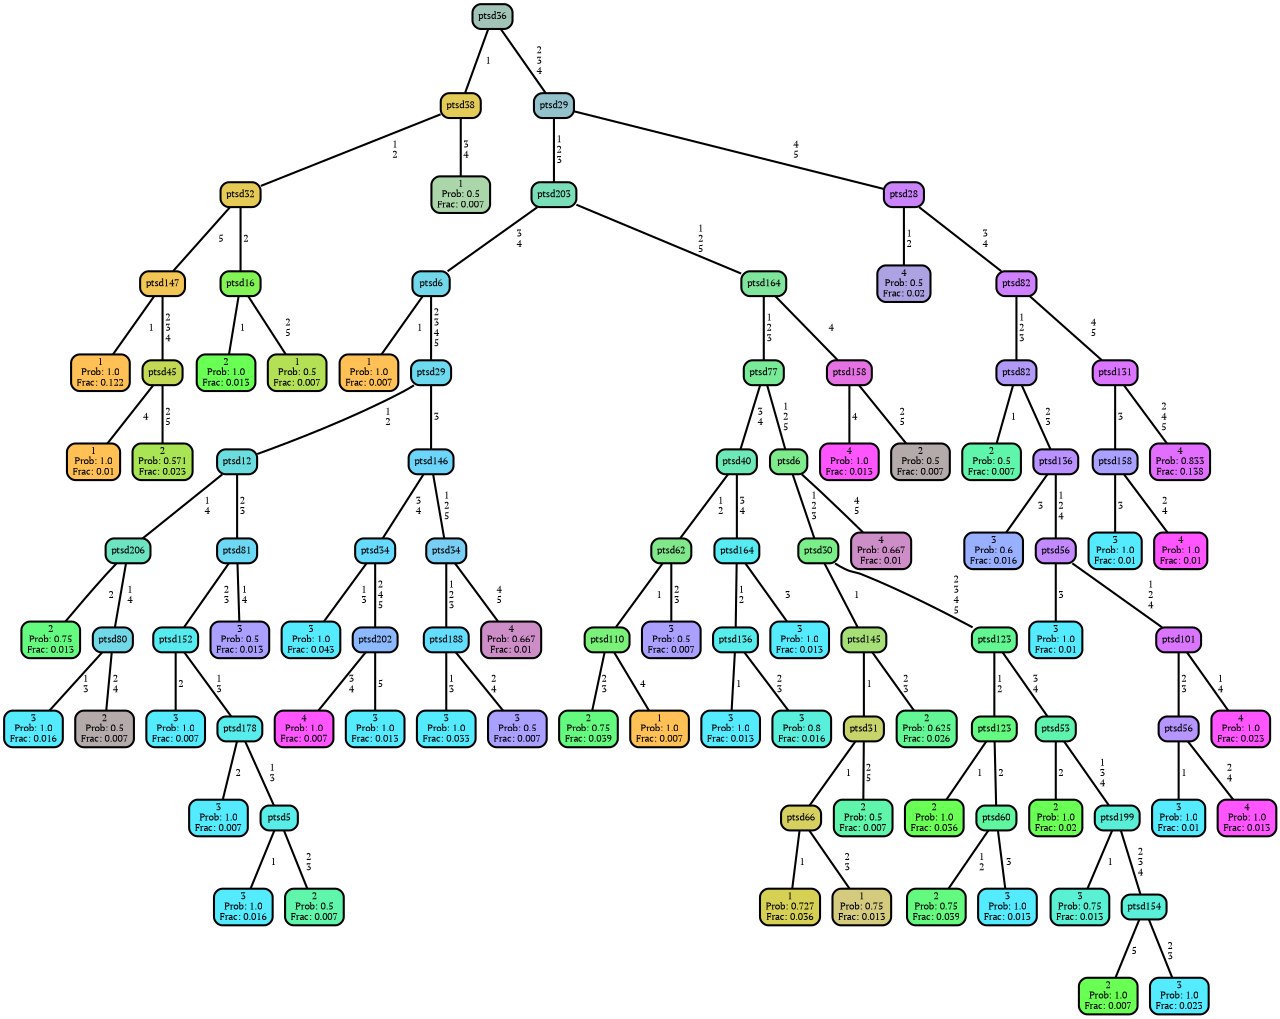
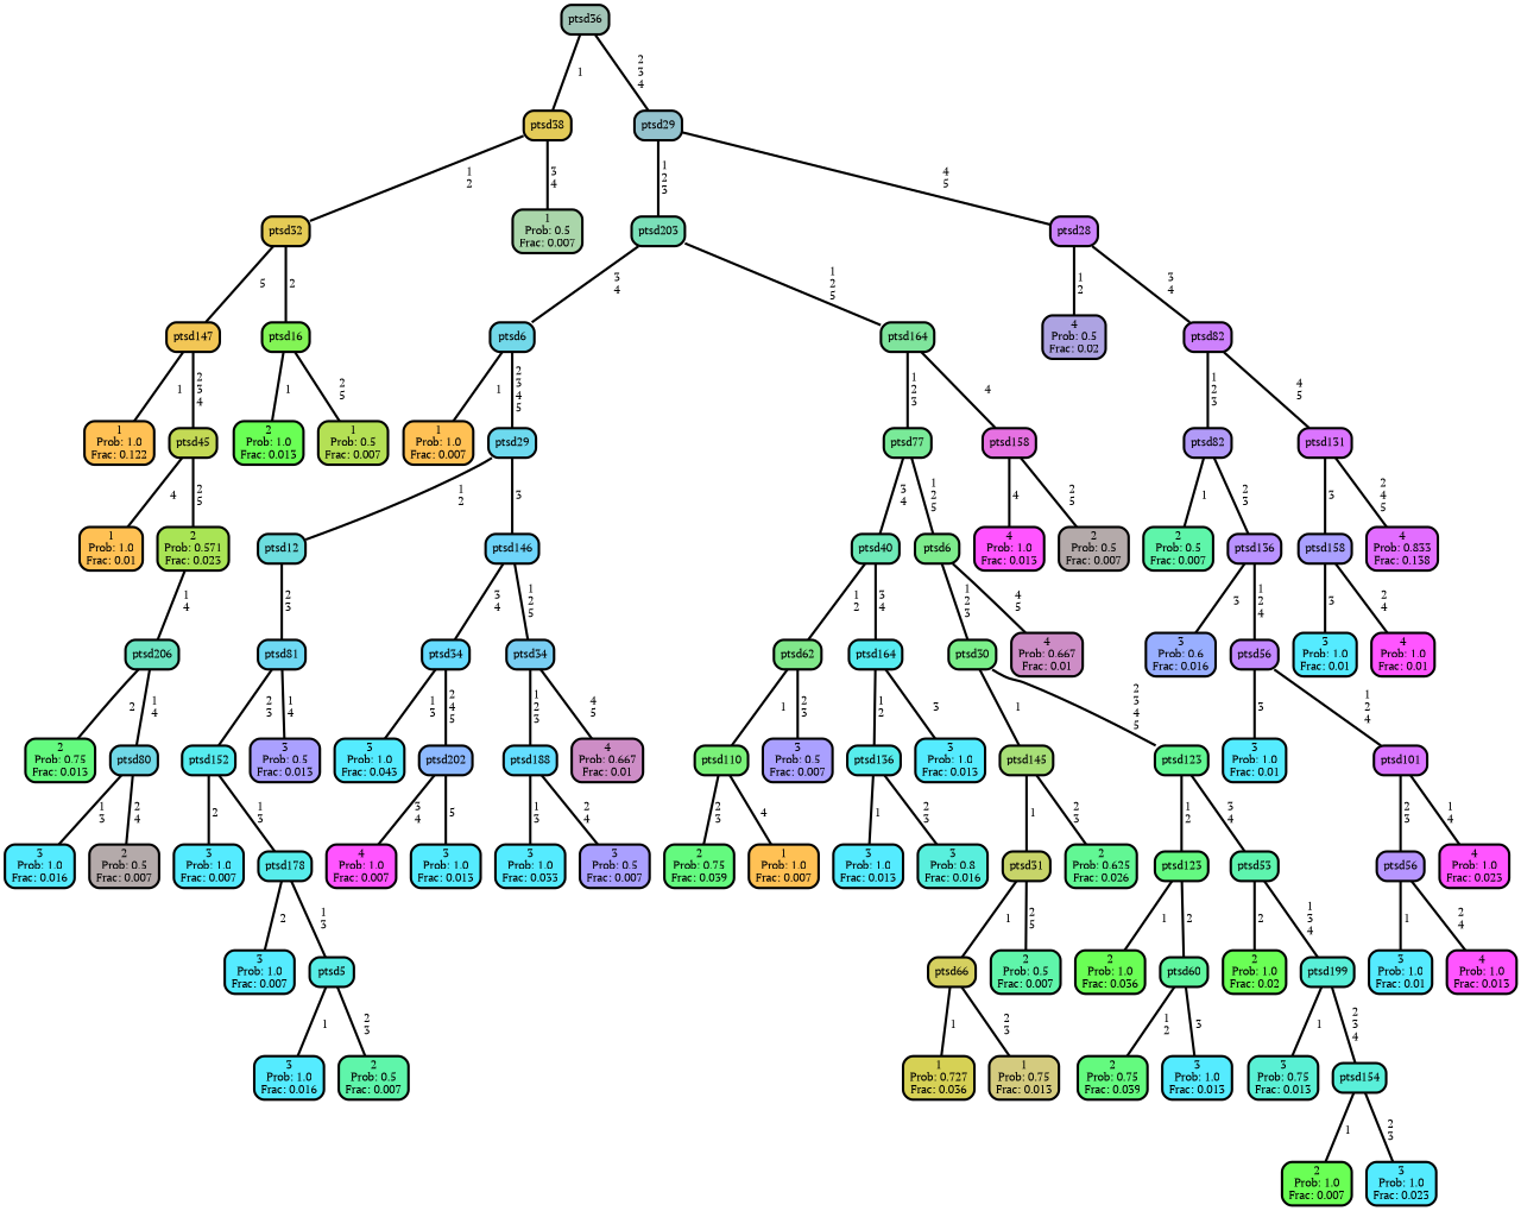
  graph {
    fontname="PT Serif"
    ranksep="0 equally"
    splines=straight
    node [color=black fillcolor="#55ebff" fontcolor=black fontname="PT Serif" penwidth=3 shape=box style="filled, rounded"]
    edge [color=black fontname="PT Serif" penwidth=3]
    n1 [fillcolor="#ffc155" label="1\nProb: 1.0\nFrac: 0.122"]
    n2 [fillcolor="#f2c655" label=ptsd147]
    n3 [fillcolor="#c3d955" label=ptsd45]
    n4 [fillcolor="#ffc155" label="1\nProb: 1.0\nFrac: 0.01"]
    n5 [fillcolor="#a9e455" label="2\nProb: 0.571\nFrac: 0.023"]
    n6 [fillcolor="#e5cb55" label=ptsd32]
    n7 [fillcolor="#82f455" label=ptsd16]
    n8 [fillcolor="#6aff55" label="2\nProb: 1.0\nFrac: 0.013"]
    n9 [fillcolor="#b4e055" label="1\nProb: 0.5\nFrac: 0.007"]
    n10 [fillcolor="#e3cb58" label=ptsd38]
    n11 [fillcolor="#aad6aa" label="1\nProb: 0.5\nFrac: 0.007"]
    n12 [fillcolor="#a2c4b7" label=ptsd36]
    n13 [fillcolor="#93c2cd" label=ptsd29]
    n14 [fillcolor="#7adfb8" label=ptsd203]
    n15 [fillcolor="#cb83fa" label=ptsd28]
    n16 [fillcolor="#ffc155" label="1\nProb: 1.0\nFrac: 0.007"]
    n17 [fillcolor="#72d8e9" label=ptsd6]
    n18 [fillcolor="#6dd9ee" label=ptsd29]
    n19 [fillcolor="#6cddde" label=ptsd12]
    n20 [fillcolor="#6ed5fa" label=ptsd146]
    n21 [label="3\nProb: 1.0\nFrac: 0.007"]
    n22 [fillcolor="#56ecef" label=ptsd152]
    n23 [fillcolor="#57edec" label=ptsd178]
    n24 [label="3\nProb: 1.0\nFrac: 0.007"]
    n25 [fillcolor="#58ede6" label=ptsd5]
    n26 [label="3\nProb: 1.0\nFrac: 0.016"]
    n27 [fillcolor="#5ff5aa" label="2\nProb: 0.5\nFrac: 0.007"]
    n28 [fillcolor="#6dd8f3" label=ptsd81]
    n29 [fillcolor="#aaa0ff" label="3\nProb: 0.5\nFrac: 0.013"]
    n30 [fillcolor="#6ce4c1" label=ptsd206]
    n31 [fillcolor="#64fa7f" label="2\nProb: 0.75\nFrac: 0.013"]
    n32 [fillcolor="#70d8e6" label=ptsd80]
    n33 [label="3\nProb: 1.0\nFrac: 0.016"]
    n34 [fillcolor="#b4aaaa" label="2\nProb: 0.5\nFrac: 0.007"]
    n35 [fillcolor="#66dbff" label=ptsd34]
    n36 [fillcolor="#78cef3" label=ptsd34]
    n37 [label="3\nProb: 1.0\nFrac: 0.043"]
    n38 [fillcolor="#8db9ff" label=ptsd202]
    n39 [fillcolor="#ff55ff" label="4\nProb: 1.0\nFrac: 0.007"]
    n40 [label="3\nProb: 1.0\nFrac: 0.013"]
    n41 [fillcolor="#63deff" label=ptsd188]
    n42 [fillcolor="#cd8dc6" label="4\nProb: 0.667\nFrac: 0.01"]
    n43 [label="3\nProb: 1.0\nFrac: 0.033"]
    n44 [fillcolor="#aaa0ff" label="3\nProb: 0.5\nFrac: 0.007"]
    n45 [fillcolor="#7fe49c" label=ptsd164]
    n46 [fillcolor="#79ea98" label=ptsd77]
    n47 [fillcolor="#e671e2" label=ptsd158]
    n48 [fillcolor="#64fa7f" label="2\nProb: 0.75\nFrac: 0.039"]
    n49 [fillcolor="#7af179" label=ptsd110]
    n50 [fillcolor="#ffc155" label="1\nProb: 1.0\nFrac: 0.007"]
    n51 [fillcolor="#80e78a" label=ptsd62]
    n52 [fillcolor="#aaa0ff" label="3\nProb: 0.5\nFrac: 0.007"]
    n53 [fillcolor="#6de9b8" label=ptsd40]
    n54 [fillcolor="#56ecf1" label=ptsd164]
    n55 [fillcolor="#57edec" label=ptsd136]
    n56 [label="3\nProb: 1.0\nFrac: 0.013"]
    n57 [label="3\nProb: 1.0\nFrac: 0.013"]
    n58 [fillcolor="#59efdd" label="3\nProb: 0.8\nFrac: 0.016"]
    n59 [fillcolor="#7deb8c" label=ptsd6]
    n60 [fillcolor="#7aef89" label=ptsd30]
    n61 [fillcolor="#cd8dc6" label="4\nProb: 0.667\nFrac: 0.01"]
    n62 [fillcolor="#d6d155" label="1\nProb: 0.727\nFrac: 0.036"]
    n63 [fillcolor="#d5d060" label=ptsd66]
    n64 [fillcolor="#d4cb7f" label="1\nProb: 0.75\nFrac: 0.013"]
    n65 [fillcolor="#c7d469" label=ptsd31]
    n66 [fillcolor="#5ff5aa" label="2\nProb: 0.5\nFrac: 0.007"]
    n67 [fillcolor="#a7df77" label=ptsd145]
    n68 [fillcolor="#62f794" label="2\nProb: 0.625\nFrac: 0.026"]
    n69 [fillcolor="#62f793" label=ptsd123]
    n70 [fillcolor="#64f981" label=ptsd123]
    n71 [fillcolor="#5ef4ae" label=ptsd53]
    n72 [fillcolor="#6aff55" label="2\nProb: 1.0\nFrac: 0.036"]
    n73 [fillcolor="#60f69f" label=ptsd60]
    n74 [fillcolor="#64fa7f" label="2\nProb: 0.75\nFrac: 0.039"]
    n75 [label="3\nProb: 1.0\nFrac: 0.013"]
    n76 [fillcolor="#6aff55" label="2\nProb: 1.0\nFrac: 0.02"]
    n77 [fillcolor="#59efd7" label=ptsd199]
    n78 [fillcolor="#5af0d4" label="3\nProb: 0.75\nFrac: 0.013"]
    n79 [fillcolor="#59efd9" label=ptsd154]
    n80 [fillcolor="#6aff55" label="2\nProb: 1.0\nFrac: 0.007"]
    n81 [label="3\nProb: 1.0\nFrac: 0.023"]
    n82 [fillcolor="#ff55ff" label="4\nProb: 1.0\nFrac: 0.013"]
    n83 [fillcolor="#b4aaaa" label="2\nProb: 0.5\nFrac: 0.007"]
    n84 [fillcolor="#ada3e2" label="4\nProb: 0.5\nFrac: 0.02"]
    n85 [fillcolor="#cd81fc" label=ptsd82]
    n86 [fillcolor="#b19af7" label=ptsd82]
    n87 [fillcolor="#db74ff" label=ptsd131]
    n88 [fillcolor="#5ff5aa" label="2\nProb: 0.5\nFrac: 0.007"]
    n89 [fillcolor="#b992ff" label=ptsd136]
    n90 [fillcolor="#99afff" label="3\nProb: 0.6\nFrac: 0.016"]
    n91 [fillcolor="#c389ff" label=ptsd56]
    n92 [label="3\nProb: 1.0\nFrac: 0.01"]
    n93 [fillcolor="#da75ff" label=ptsd101]
    n94 [fillcolor="#b695ff" label=ptsd56]
    n95 [fillcolor="#ff55ff" label="4\nProb: 1.0\nFrac: 0.023"]
    n96 [label="3\nProb: 1.0\nFrac: 0.01"]
    n97 [fillcolor="#ff55ff" label="4\nProb: 1.0\nFrac: 0.013"]
    n98 [fillcolor="#aaa0ff" label=ptsd158]
    n99 [fillcolor="#e26eff" label="4\nProb: 0.833\nFrac: 0.138"]
    n100 [label="3\nProb: 1.0\nFrac: 0.01"]
    n101 [fillcolor="#ff55ff" label="4\nProb: 1.0\nFrac: 0.01"]
    subgraph sub_1 {
      rank=same
    }
    n2 -- n1 [label=" 1"]
    n2 -- n3 [label=" 2\n 3\n 4"]
    n3 -- n4 [label=" 4"]
    n3 -- n5 [label=" 2\n 5"]
    n6 -- n2 [label=" 5"]
    n6 -- n7 [label=" 2"]
    n7 -- n8 [label=" 1"]
    n7 -- n9 [label=" 2\n 5"]
    n10 -- n6 [label=" 1\n 2"]
    n10 -- n11 [label=" 3\n 4"]
    n12 -- n10 [label=" 1"]
    n12 -- n13 [label=" 2\n 3\n 4"]
    n13 -- n14 [label=" 1\n 2\n 3"]
    n13 -- n15 [label=" 4\n 5"]
    n14 -- n17 [label=" 3\n 4"]
    n14 -- n45 [label=" 1\n 2\n 5"]
    n15 -- n84 [label=" 1\n 2"]
    n15 -- n85 [label=" 3\n 4"]
    n17 -- n16 [label=" 1"]
    n17 -- n18 [label=" 2\n 3\n 4\n 5"]
    n18 -- n19 [label=" 1\n 2"]
    n18 -- n20 [label=" 3"]
    n19 -- n28 [label=" 2\n 3"]
-   n19 -- n30 [label=" 1\n 4"]
+   n5 -- n30 [label=" 1\n 4"]
    n20 -- n35 [label=" 3\n 4"]
    n20 -- n36 [label=" 1\n 2\n 5"]
    n22 -- n21 [label=" 2"]
    n22 -- n23 [label=" 1\n 3"]
    n23 -- n24 [label=" 2"]
    n23 -- n25 [label=" 1\n 3"]
    n25 -- n26 [label=" 1"]
    n25 -- n27 [label=" 2\n 3"]
    n28 -- n22 [label=" 2\n 3"]
    n28 -- n29 [label=" 1\n 4"]
    n30 -- n31 [label=" 2"]
    n30 -- n32 [label=" 1\n 4"]
    n32 -- n33 [label=" 1\n 3"]
    n32 -- n34 [label=" 2\n 4"]
    n35 -- n37 [label=" 1\n 3"]
    n35 -- n38 [label=" 2\n 4\n 5"]
    n36 -- n41 [label=" 1\n 2\n 3"]
    n36 -- n42 [label=" 4\n 5"]
    n38 -- n39 [label=" 3\n 4"]
    n38 -- n40 [label=" 5"]
    n41 -- n43 [label=" 1\n 3"]
    n41 -- n44 [label=" 2\n 4"]
    n45 -- n46 [label=" 1\n 2\n 3"]
    n45 -- n47 [label=" 4"]
    n46 -- n53 [label=" 3\n 4"]
    n46 -- n59 [label=" 1\n 2\n 5"]
    n47 -- n82 [label=" 4"]
    n47 -- n83 [label=" 2\n 5"]
    n49 -- n48 [label=" 2\n 3"]
    n49 -- n50 [label=" 4"]
    n51 -- n49 [label=" 1"]
    n51 -- n52 [label=" 2\n 3"]
    n53 -- n51 [label=" 1\n 2"]
    n53 -- n54 [label=" 3\n 4"]
    n54 -- n55 [label=" 1\n 2"]
    n54 -- n56 [label=" 3"]
    n55 -- n57 [label=" 1"]
    n55 -- n58 [label=" 2\n 3"]
    n59 -- n60 [label=" 1\n 2\n 3"]
    n59 -- n61 [label=" 4\n 5"]
    n60 -- n67 [label=" 1"]
    n60 -- n69 [label=" 2\n 3\n 4\n 5"]
    n63 -- n62 [label=" 1"]
    n63 -- n64 [label=" 2\n 3"]
    n65 -- n63 [label=" 1"]
    n65 -- n66 [label=" 2\n 5"]
    n67 -- n65 [label=" 1"]
    n67 -- n68 [label=" 2\n 3"]
    n69 -- n70 [label=" 1\n 2"]
    n69 -- n71 [label=" 3\n 4"]
    n70 -- n72 [label=" 1"]
    n70 -- n73 [label=" 2"]
    n71 -- n76 [label=" 2"]
    n71 -- n77 [label=" 1\n 3\n 4"]
    n73 -- n74 [label=" 1\n 2"]
    n73 -- n75 [label=" 3"]
    n77 -- n78 [label=" 1"]
    n77 -- n79 [label=" 2\n 3\n 4"]
-   n79 -- n80 [label=" 5"]
+   n79 -- n80 [label=" 1"]
    n79 -- n81 [label=" 2\n 3"]
    n85 -- n86 [label=" 1\n 2\n 3"]
    n85 -- n87 [label=" 4\n 5"]
    n86 -- n88 [label=" 1"]
    n86 -- n89 [label=" 2\n 3"]
    n87 -- n98 [label=" 3"]
    n87 -- n99 [label=" 2\n 4\n 5"]
    n89 -- n90 [label=" 3"]
    n89 -- n91 [label=" 1\n 2\n 4"]
    n91 -- n92 [label=" 3"]
    n91 -- n93 [label=" 1\n 2\n 4"]
    n93 -- n94 [label=" 2\n 3"]
    n93 -- n95 [label=" 1\n 4"]
    n94 -- n96 [label=" 1"]
    n94 -- n97 [label=" 2\n 4"]
    n98 -- n100 [label=" 3"]
    n98 -- n101 [label=" 2\n 4"]
  }
